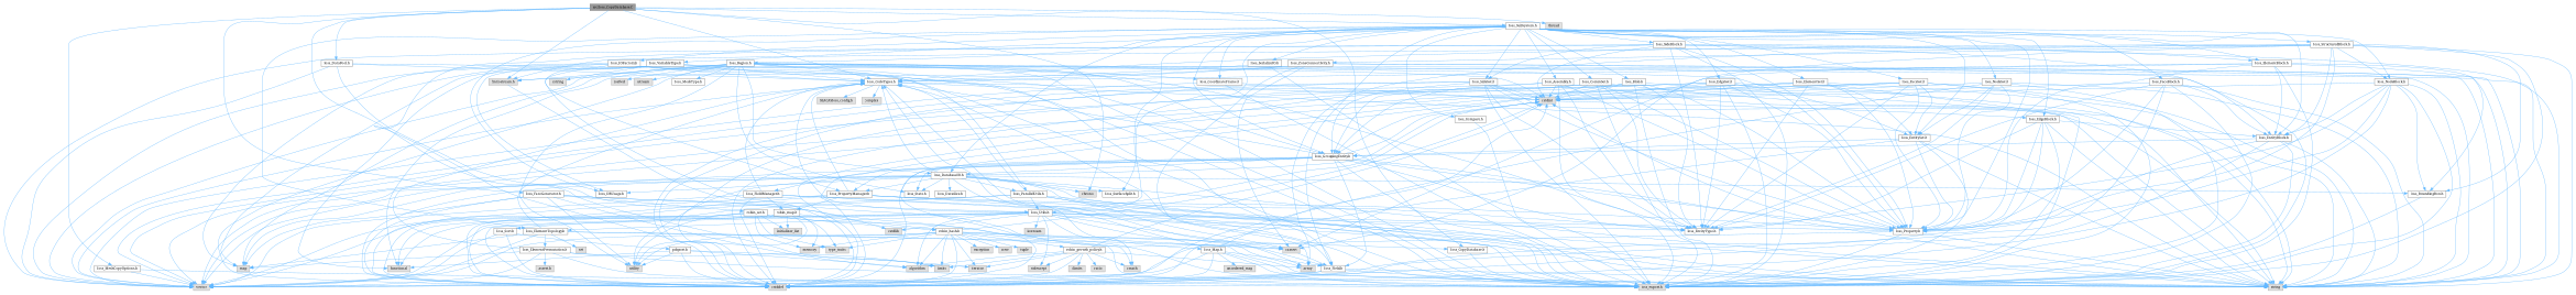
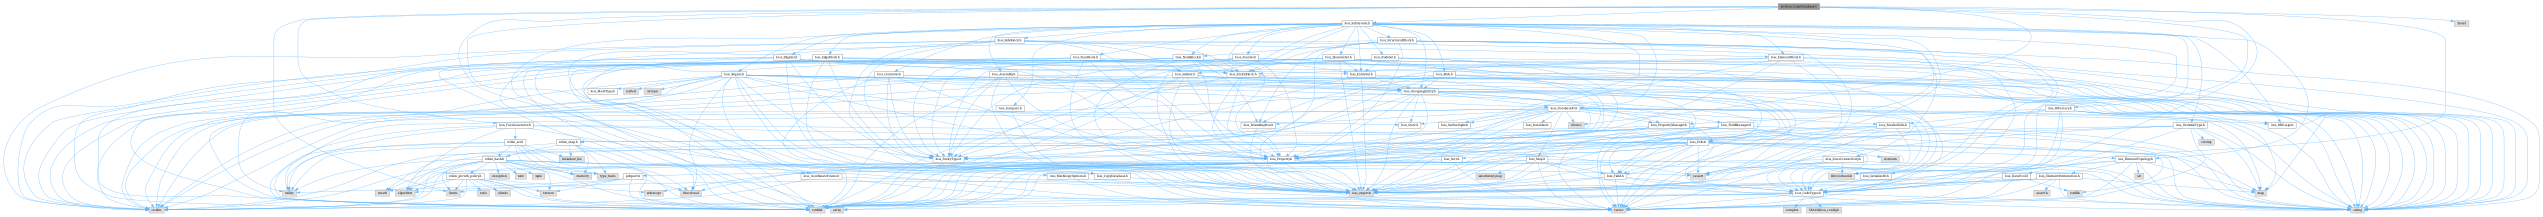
  digraph {
    fontname="Noto Serif"
    node [color=grey40 fillcolor=white fontname="Noto Serif" fontsize=10 shape=box style=filled]
    edge [color=steelblue1 fontname="Noto Serif" fontsize=10 labelfontname=Helvetica labelfontsize=10 style=solid]
    n1 [color=gray40 fillcolor=grey60 fontcolor=black height=0.2 label="src/Ioss_CopyDatabase.C" width=0.4]
    n2 [height=0.2 label="Ioss_CodeTypes.h" width=0.4]
    n3 [height=0.2 label="Ioss_CopyDatabase.h" width=0.4]
    n4 [height=0.2 label="Ioss_DataPool.h" width=0.4]
    n5 [height=0.2 label="Ioss_FaceGenerator.h" width=0.4]
    n6 [color=grey60 fillcolor="#E0E0E0" height=0.2 label=limits width=0.4]
    n7 [height=0.2 label="Ioss_MeshCopyOptions.h" width=0.4]
    n8 [height=0.2 label="Ioss_SubSystem.h" width=0.4]
    n9 [color=grey60 fillcolor="#E0E0E0" height=0.2 label=chrono width=0.4]
    n10 [color=grey60 fillcolor="#E0E0E0" height=0.2 label="fmt/ostream.h" width=0.4]
    n11 [color=grey60 fillcolor="#E0E0E0" height=0.2 label=thread width=0.4]
    n12 [color=grey60 fillcolor="#E0E0E0" height=0.2 label=array width=0.4]
    n13 [color=grey60 fillcolor="#E0E0E0" height=0.2 label=cstddef width=0.4]
    n14 [color=grey60 fillcolor="#E0E0E0" height=0.2 label=cstdint width=0.4]
    n15 [color=grey60 fillcolor="#E0E0E0" height=0.2 label=string width=0.4]
    n16 [color=grey60 fillcolor="#E0E0E0" height=0.2 label=vector width=0.4]
    n17 [color=grey60 fillcolor="#E0E0E0" height=0.2 label="SEACASIoss_config.h" width=0.4]
    n18 [color=grey60 fillcolor="#E0E0E0" height=0.2 label=complex width=0.4]
    n19 [color=grey60 fillcolor="#E0E0E0" height=0.2 label="ioss_export.h" width=0.4]
    n20 [color=grey60 fillcolor="#E0E0E0" height=0.2 label=cstdlib width=0.4]
    n21 [color=grey60 fillcolor="#E0E0E0" height=0.2 label=algorithm width=0.4]
    n22 [color=grey60 fillcolor="#E0E0E0" height=0.2 label=cassert width=0.4]
    n23 [color=grey60 fillcolor="#E0E0E0" height=0.2 label=map width=0.4]
    n24 [height=0.2 label="robin_set.h" width=0.4]
    n25 [color=grey60 fillcolor="#E0E0E0" height=0.2 label=utility width=0.4]
    n26 [height=0.2 label="Ioss_Assembly.h" width=0.4]
    n27 [height=0.2 label="Ioss_Property.h" width=0.4]
    n28 [height=0.2 label="Ioss_GroupingEntity.h" width=0.4]
    n29 [height=0.2 label="Ioss_DatabaseIO.h" width=0.4]
    n30 [height=0.2 label="Ioss_DBUsage.h" width=0.4]
    n31 [height=0.2 label="Ioss_Field.h" width=0.4]
    n32 [height=0.2 label="Ioss_Utils.h" width=0.4]
    n33 [height=0.2 label="Ioss_ElementTopology.h" width=0.4]
    n34 [height=0.2 label="Ioss_SurfaceSplit.h" width=0.4]
    n35 [height=0.2 label="Ioss_VariableType.h" width=0.4]
    n36 [height=0.2 label="Ioss_Blob.h" width=0.4]
    n37 [height=0.2 label="Ioss_CommSet.h" width=0.4]
    n38 [height=0.2 label="Ioss_Compare.h" width=0.4]
    n39 [height=0.2 label="Ioss_CoordinateFrame.h" width=0.4]
    n40 [height=0.2 label="Ioss_EdgeBlock.h" width=0.4]
    n41 [height=0.2 label="Ioss_EntityBlock.h" width=0.4]
    n42 [height=0.2 label="Ioss_EdgeSet.h" width=0.4]
    n43 [height=0.2 label="Ioss_EntitySet.h" width=0.4]
    n44 [height=0.2 label="Ioss_ElementBlock.h" width=0.4]
    n45 [height=0.2 label="Ioss_ElementSet.h" width=0.4]
    n46 [height=0.2 label="Ioss_FaceBlock.h" width=0.4]
    n47 [height=0.2 label="Ioss_FaceSet.h" width=0.4]
    n48 [height=0.2 label="Ioss_IOFactory.h" width=0.4]
    n49 [height=0.2 label="Ioss_NodeBlock.h" width=0.4]
    n50 [height=0.2 label="Ioss_NodeSet.h" width=0.4]
    n51 [height=0.2 label="Ioss_Region.h" width=0.4]
    n52 [height=0.2 label="Ioss_SerializeIO.h" width=0.4]
    n53 [height=0.2 label="Ioss_SideBlock.h" width=0.4]
    n54 [height=0.2 label="Ioss_SideSet.h" width=0.4]
    n55 [height=0.2 label="Ioss_StructuredBlock.h" width=0.4]
    n56 [color=grey60 fillcolor="#E0E0E0" height=0.2 label=functional width=0.4]
    n57 [color=grey60 fillcolor="#E0E0E0" height=0.2 label=initializer_list width=0.4]
    n58 [color=grey60 fillcolor="#E0E0E0" height=0.2 label=memory width=0.4]
    n59 [color=grey60 fillcolor="#E0E0E0" height=0.2 label=type_traits width=0.4]
    n60 [height=0.2 label="robin_hash.h" width=0.4]
    n61 [color=grey60 fillcolor="#E0E0E0" height=0.2 label=cmath width=0.4]
    n62 [color=grey60 fillcolor="#E0E0E0" height=0.2 label=exception width=0.4]
    n63 [color=grey60 fillcolor="#E0E0E0" height=0.2 label=iterator width=0.4]
    n64 [color=grey60 fillcolor="#E0E0E0" height=0.2 label=new width=0.4]
    n65 [color=grey60 fillcolor="#E0E0E0" height=0.2 label=tuple width=0.4]
    n66 [height=0.2 label="robin_growth_policy.h" width=0.4]
    n67 [color=grey60 fillcolor="#E0E0E0" height=0.2 label=stdexcept width=0.4]
    n68 [color=grey60 fillcolor="#E0E0E0" height=0.2 label=climits width=0.4]
    n69 [color=grey60 fillcolor="#E0E0E0" height=0.2 label=ratio width=0.4]
    n70 [height=0.2 label="Ioss_EntityType.h" width=0.4]
    n71 [height=0.2 label="Ioss_PropertyManager.h" width=0.4]
    n72 [height=0.2 label="Ioss_State.h" width=0.4]
    n73 [height=0.2 label="Ioss_FieldManager.h" width=0.4]
    n74 [height=0.2 label="Ioss_BoundingBox.h" width=0.4]
    n75 [height=0.2 label="Ioss_DataSize.h" width=0.4]
    n76 [height=0.2 label="Ioss_Map.h" width=0.4]
    n77 [height=0.2 label="Ioss_ParallelUtils.h" width=0.4]
    n78 [height=0.2 label="Ioss_Sort.h" width=0.4]
    n79 [color=grey60 fillcolor="#E0E0E0" height=0.2 label=iostream width=0.4]
    n80 [height=0.2 label="Ioss_ElementPermutation.h" width=0.4]
    n81 [color=grey60 fillcolor="#E0E0E0" height=0.2 label=set width=0.4]
    n82 [color=grey60 fillcolor="#E0E0E0" height=0.2 label=cstring width=0.4]
    n83 [height=0.2 label="Ioss_MeshType.h" width=0.4]
    n84 [color=grey60 fillcolor="#E0E0E0" height=0.2 label=iosfwd width=0.4]
    n85 [color=grey60 fillcolor="#E0E0E0" height=0.2 label=sstream width=0.4]
    n86 [height=0.2 label="Ioss_ZoneConnectivity.h" width=0.4]
    n87 [height=0.2 label="robin_map.h" width=0.4]
    n88 [color=grey60 fillcolor="#E0E0E0" height=0.2 label=unordered_map width=0.4]
    n89 [height=0.2 label="pdqsort.h" width=0.4]
    n90 [color=grey60 fillcolor="#E0E0E0" height=0.2 label="assert.h" width=0.4]
    n1 -> n2
    n1 -> n3
    n1 -> n4
    n1 -> n5
    n1 -> n6
    n1 -> n7
    n1 -> n8
    n1 -> n9
    n1 -> n10
    n1 -> n11
    n2 -> n12
-   n10 -> n13
+   n2 -> n13
    n2 -> n14
    n2 -> n15
    n2 -> n16
    n2 -> n17
    n2 -> n18
    n3 -> n19
    n4 -> n2
    n4 -> n16
    n4 -> n19
    n4 -> n20
    n5 -> n13
    n5 -> n19
    n5 -> n21
    n5 -> n22
    n5 -> n23
    n5 -> n24
    n5 -> n25
    n7 -> n16
    n7 -> n19
    n8 -> n26
    n8 -> n27
    n8 -> n28
    n8 -> n29
    n8 -> n30
    n8 -> n31
    n8 -> n32
    n8 -> n33
    n8 -> n34
    n8 -> n35
    n8 -> n36
    n8 -> n37
    n8 -> n38
    n8 -> n39
    n8 -> n40
    n8 -> n41
    n8 -> n42
    n8 -> n43
    n8 -> n44
    n8 -> n45
    n8 -> n46
    n8 -> n47
    n8 -> n48
    n8 -> n49
    n8 -> n50
    n8 -> n51
    n8 -> n52
    n8 -> n53
    n8 -> n54
    n8 -> n55
    n24 -> n12
    n24 -> n13
    n24 -> n25
    n24 -> n56
    n24 -> n57
    n24 -> n58
    n24 -> n59
    n24 -> n60
    n26 -> n13
    n26 -> n14
    n26 -> n15
    n26 -> n19
    n26 -> n27
    n26 -> n28
    n26 -> n70
    n27 -> n14
    n27 -> n15
    n27 -> n16
    n27 -> n19
    n28 -> n2
    n28 -> n13
    n28 -> n14
    n28 -> n15
    n28 -> n16
    n28 -> n19
    n28 -> n27
    n28 -> n29
    n28 -> n31
    n28 -> n70
    n28 -> n71
    n28 -> n72
    n28 -> n73
    n29 -> n2
    n29 -> n9
    n29 -> n13
    n29 -> n14
    n29 -> n15
    n29 -> n16
    n29 -> n19
    n29 -> n23
    n29 -> n25
    n29 -> n30
    n29 -> n34
    n29 -> n70
    n29 -> n71
    n29 -> n72
    n29 -> n74
    n29 -> n75
    n29 -> n76
    n29 -> n77
    n31 -> n2
    n31 -> n13
    n31 -> n15
    n31 -> n16
    n31 -> n19
    n32 -> n2
    n32 -> n13
    n32 -> n14
    n32 -> n15
    n32 -> n16
    n32 -> n19
    n32 -> n20
    n32 -> n21
    n32 -> n22
    n32 -> n27
    n32 -> n31
    n32 -> n33
    n32 -> n61
    n32 -> n67
    n32 -> n70
    n32 -> n78
    n32 -> n79
    n33 -> n2
    n33 -> n15
    n33 -> n16
    n33 -> n19
    n33 -> n23
    n33 -> n80
    n33 -> n81
    n35 -> n2
    n35 -> n15
    n35 -> n16
    n35 -> n19
    n35 -> n23
    n35 -> n32
    n35 -> n56
    n35 -> n82
    n36 -> n13
    n36 -> n14
    n36 -> n15
    n36 -> n19
    n36 -> n27
    n36 -> n28
    n36 -> n70
    n37 -> n13
    n37 -> n14
    n37 -> n15
    n37 -> n19
    n37 -> n27
    n37 -> n28
    n37 -> n70
    n38 -> n19
    n39 -> n14
    n39 -> n16
    n39 -> n19
    n40 -> n13
-   n14 -> n40
+   n40 -> n14
    n40 -> n15
    n40 -> n19
    n40 -> n27
    n40 -> n41
    n40 -> n70
    n41 -> n13
    n41 -> n15
    n41 -> n19
    n41 -> n27
    n41 -> n28
    n42 -> n13
    n42 -> n14
    n42 -> n15
    n42 -> n16
    n42 -> n19
    n42 -> n27
    n42 -> n43
    n42 -> n70
    n43 -> n13
    n43 -> n15
    n43 -> n19
    n43 -> n27
    n43 -> n28
    n44 -> n2
    n44 -> n15
    n44 -> n19
    n44 -> n22
    n44 -> n27
    n44 -> n41
    n44 -> n74
    n45 -> n13
    n45 -> n14
    n45 -> n15
    n45 -> n16
    n45 -> n19
    n45 -> n27
    n45 -> n43
    n45 -> n70
    n46 -> n13
    n46 -> n14
    n46 -> n15
    n46 -> n19
    n46 -> n27
    n46 -> n41
    n46 -> n70
    n47 -> n13
    n47 -> n14
    n47 -> n15
    n47 -> n16
    n47 -> n19
    n47 -> n27
    n47 -> n43
    n47 -> n70
    n48 -> n2
    n48 -> n15
    n48 -> n16
    n48 -> n19
    n48 -> n23
    n48 -> n30
    n48 -> n71
    n48 -> n77
    n49 -> n13
    n49 -> n14
    n49 -> n15
    n49 -> n19
    n49 -> n27
    n49 -> n41
    n49 -> n70
    n49 -> n74
    n50 -> n13
    n50 -> n14
    n50 -> n15
    n50 -> n19
    n50 -> n27
    n50 -> n43
    n50 -> n70
    n51 -> n10
    n51 -> n13
    n51 -> n14
    n51 -> n15
    n51 -> n16
    n51 -> n19
    n51 -> n23
    n51 -> n25
    n51 -> n27
    n51 -> n28
    n51 -> n29
    n51 -> n31
    n51 -> n39
    n51 -> n56
    n51 -> n70
    n51 -> n72
    n51 -> n83
    n51 -> n84
    n51 -> n85
    n52 -> n2
    n52 -> n19
    n53 -> n13
    n53 -> n14
    n53 -> n15
    n53 -> n16
    n53 -> n19
    n53 -> n27
    n53 -> n41
    n53 -> n44
    n53 -> n54
    n53 -> n70
    n54 -> n13
    n54 -> n14
    n54 -> n15
    n54 -> n16
    n54 -> n19
    n54 -> n27
    n54 -> n28
    n54 -> n70
    n55 -> n2
    n55 -> n10
    n55 -> n12
    n55 -> n15
    n55 -> n19
    n55 -> n22
    n55 -> n27
    n55 -> n41
    n55 -> n49
    n55 -> n74
    n55 -> n86
    n60 -> n3
    n60 -> n6
    n60 -> n13
    n60 -> n14
    n60 -> n16
    n60 -> n21
    n60 -> n22
    n60 -> n25
    n60 -> n58
    n60 -> n59
    n60 -> n61
    n60 -> n62
    n60 -> n63
    n60 -> n64
    n60 -> n65
    n60 -> n66
    n66 -> n6
    n66 -> n12
    n66 -> n13
    n66 -> n14
    n66 -> n21
    n66 -> n61
    n66 -> n63
    n66 -> n67
    n66 -> n68
    n66 -> n69
    n71 -> n2
    n71 -> n13
    n71 -> n15
    n71 -> n16
    n71 -> n19
    n71 -> n27
    n71 -> n87
    n73 -> n2
    n73 -> n13
    n73 -> n15
    n73 -> n16
    n73 -> n19
-   n22 -> n31
+   n73 -> n31
    n73 -> n87
    n74 -> n19
    n76 -> n2
    n76 -> n13
    n76 -> n14
    n76 -> n15
    n76 -> n16
    n76 -> n19
    n76 -> n31
    n76 -> n88
    n77 -> n2
    n77 -> n13
    n77 -> n15
    n77 -> n16
    n77 -> n19
    n77 -> n22
    n77 -> n32
    n78 -> n13
    n78 -> n16
    n78 -> n89
    n80 -> n2
    n80 -> n6
    n80 -> n15
    n80 -> n16
    n80 -> n19
    n80 -> n23
    n80 -> n90
    n86 -> n2
    n86 -> n10
    n86 -> n12
    n86 -> n15
    n86 -> n19
    n86 -> n22
    n87 -> n13
    n87 -> n25
    n87 -> n56
    n87 -> n57
    n87 -> n58
    n87 -> n59
    n87 -> n60
    n89 -> n13
    n89 -> n21
    n89 -> n25
    n89 -> n56
    n89 -> n63
  }
